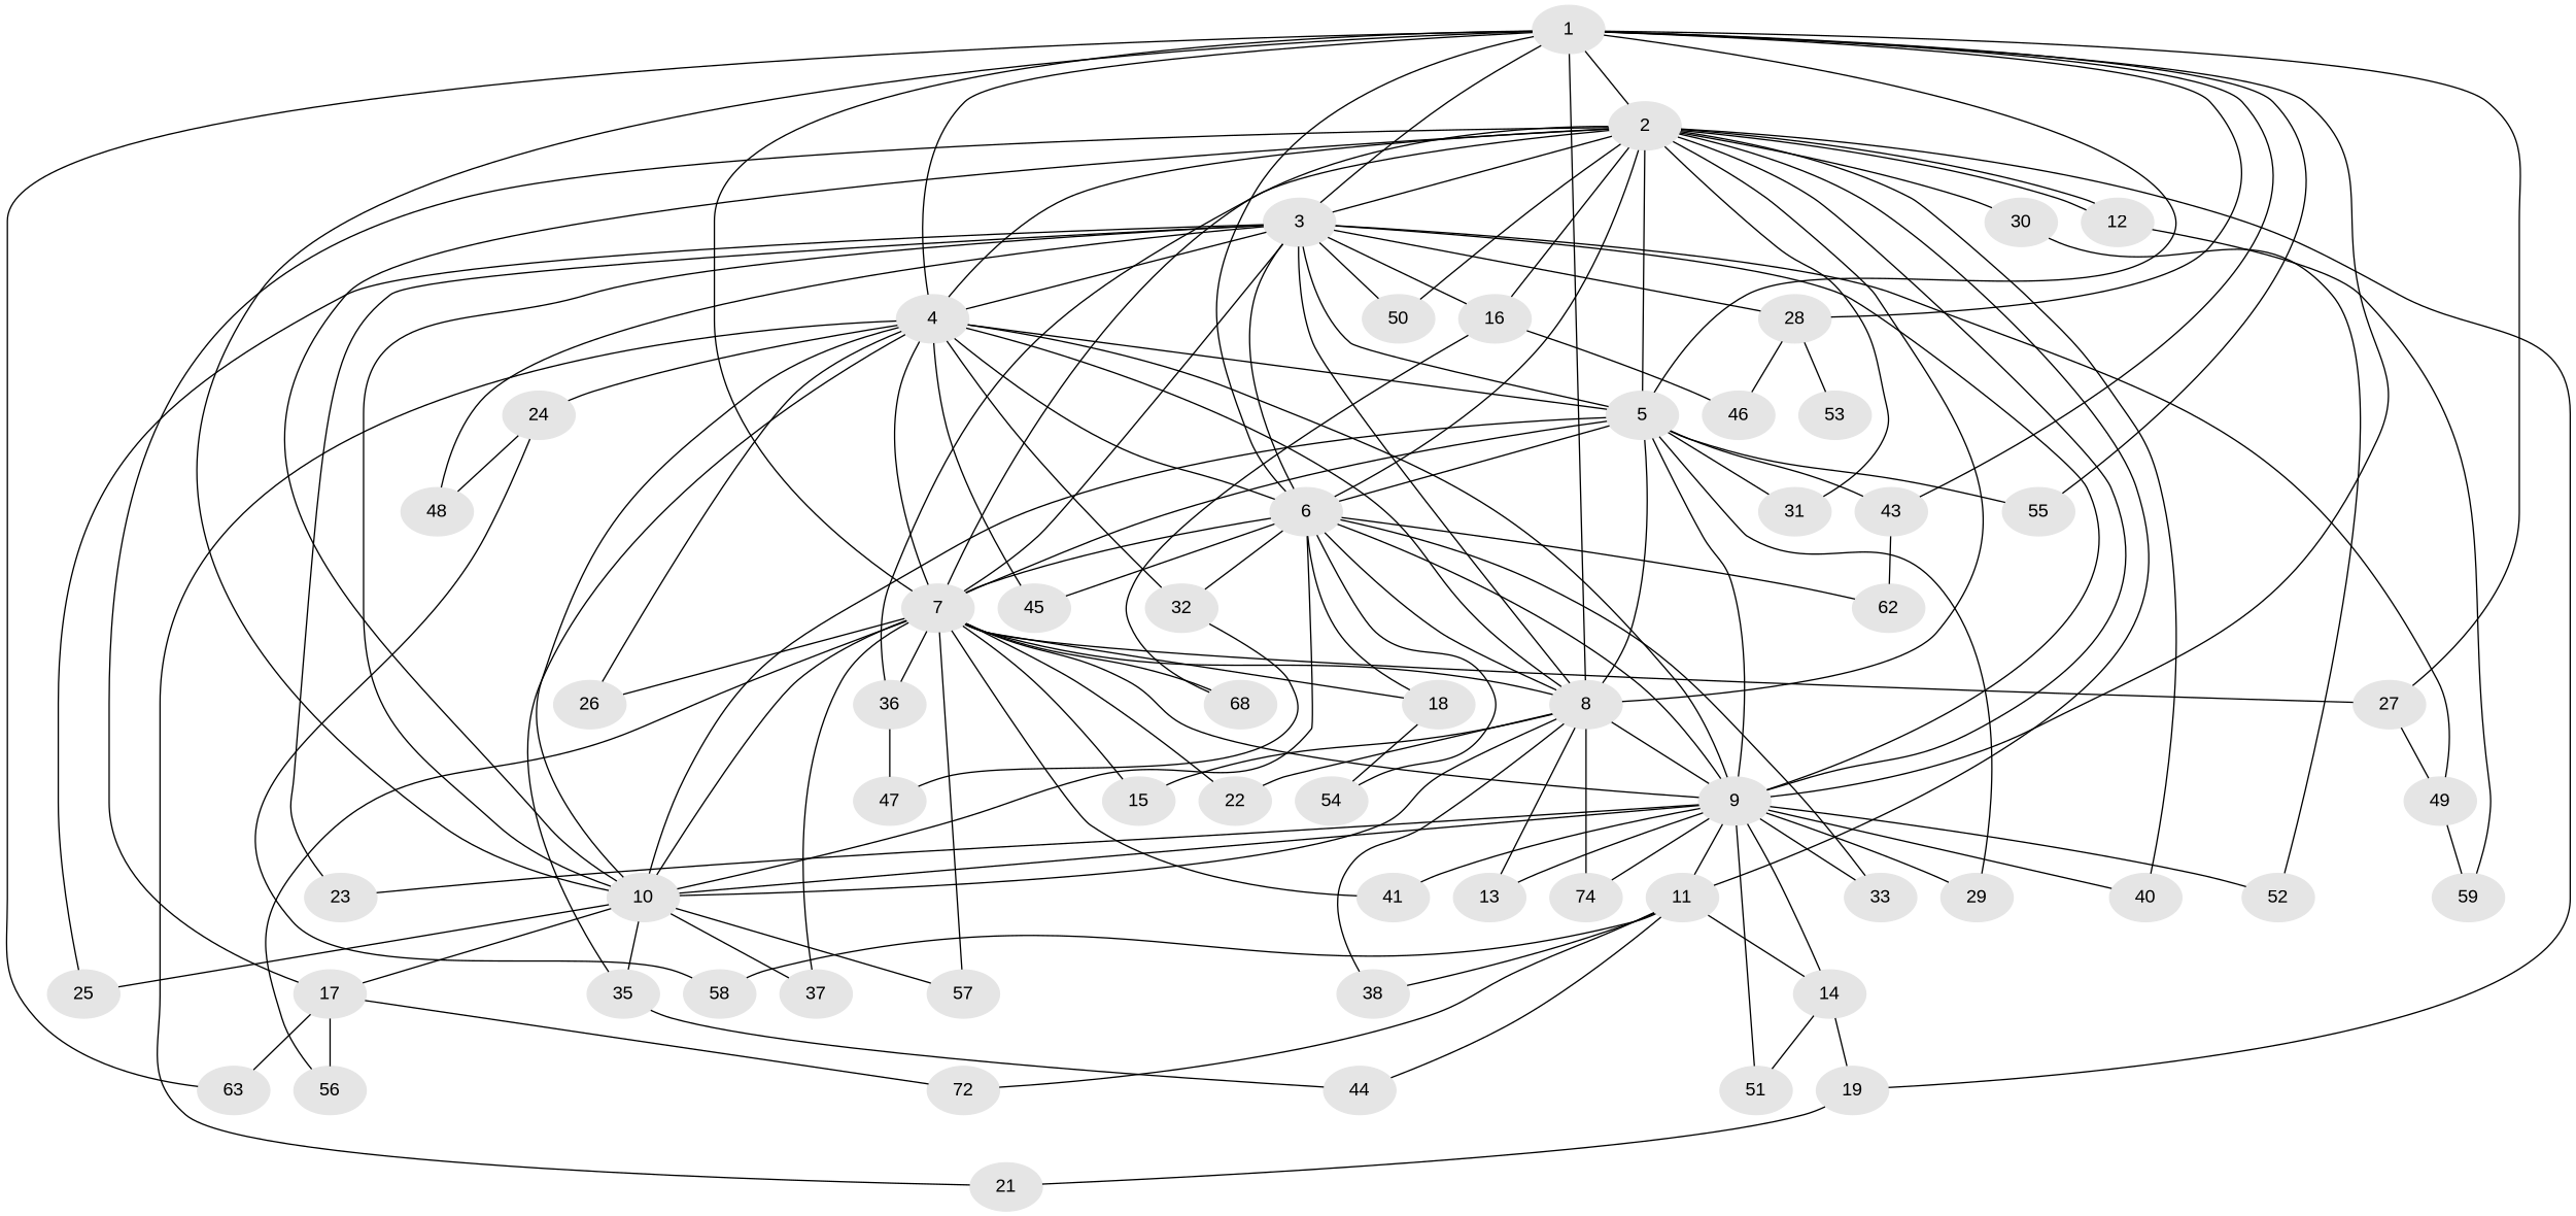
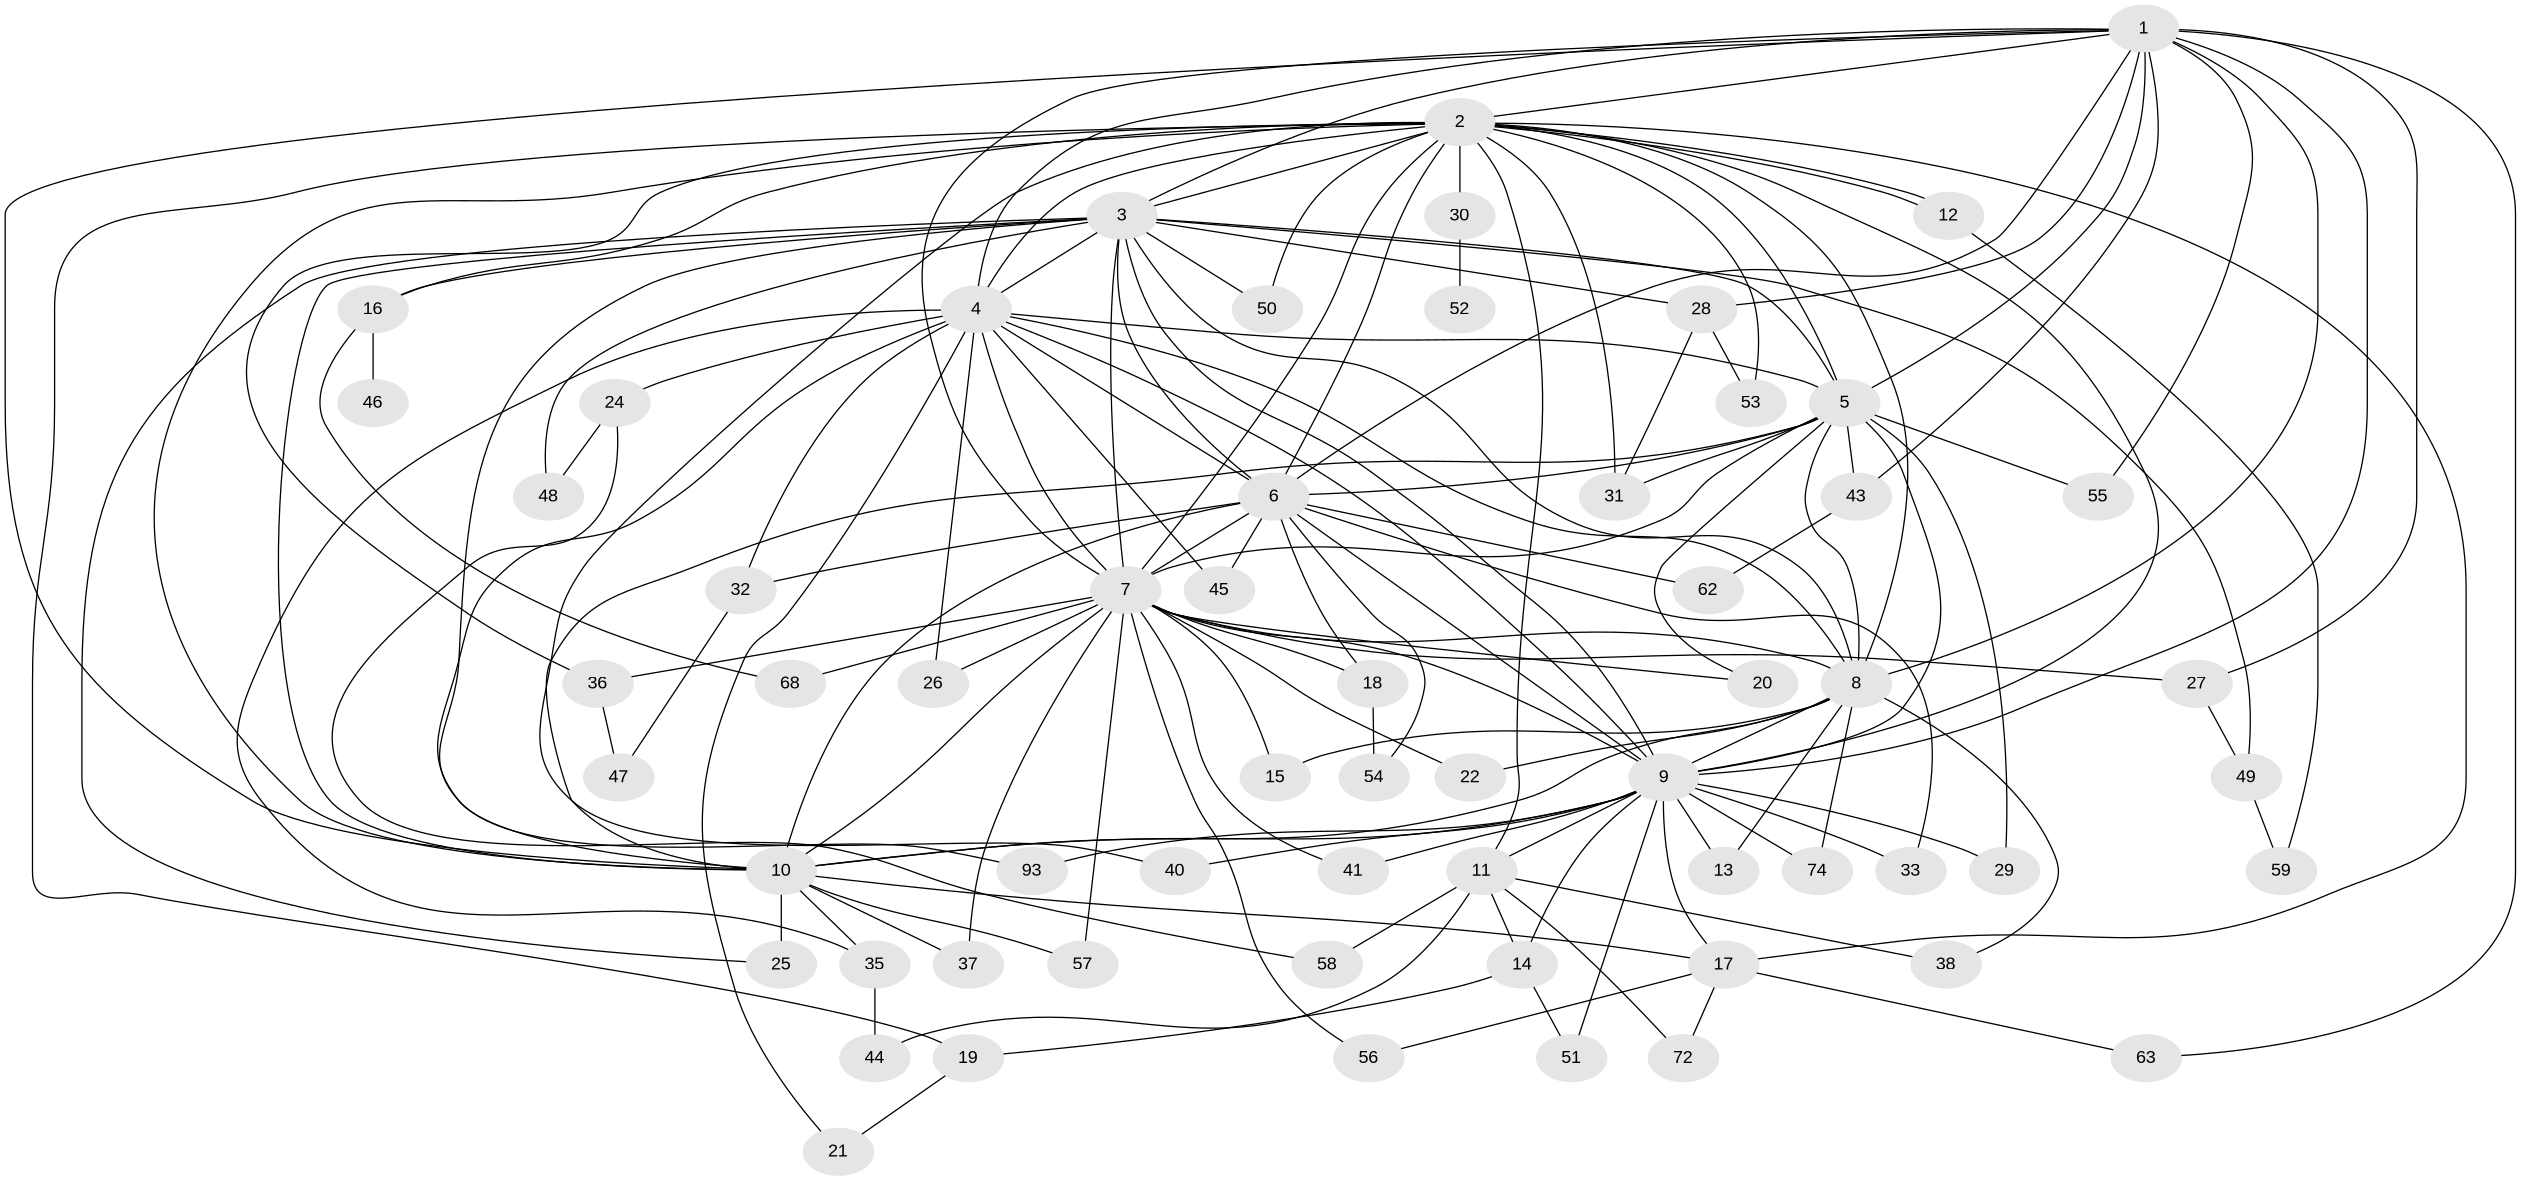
  graph {
    fontname="Liberation Sans"
    node [color=gray90 fontname="Liberation Sans" style=filled]
    edge [fontname="Liberation Sans"]
    1
    2
    3
    4
    5
    6
    7
    8
    9
    10
    27
    28
    43
    55
    n15 [label=63]
    11
    12
    16
    17
    19
    30
    31
    36
    40
    50
    53
-   23
+   23 [label=93]
    25
    48
    49
    21
    24
    26
    32
    35
    45
+   20
    29
    18
    33
    54
    62
    15
    22
    37
    41
    56
    57
    n49 [label=68]
    13
    n51 [label=74]
    38
    14
    51
    52
    46
    n57 [label=72]
    44
    58
    59
    47
    1 -- 2
    1 -- 3
    1 -- 4
    1 -- 5
    1 -- 6
    1 -- 7
    1 -- 8
    1 -- 9
    1 -- 10
    1 -- 27
    1 -- 28
    1 -- 43
    1 -- 55
    1 -- n15
    2 -- 3
    2 -- 4
    2 -- 5
    2 -- 6
    2 -- 7
    2 -- 8
    2 -- 9
    2 -- 10
    2 -- 11
    2 -- 12
    2 -- 12
    2 -- 16
    2 -- 17
    2 -- 19
    2 -- 30
    2 -- 31
    2 -- 36
    2 -- 40
    2 -- 50
+   2 -- 53
    3 -- 4
    3 -- 5
    3 -- 6
    3 -- 7
    3 -- 8
    3 -- 9
    3 -- 10
    3 -- 28
    3 -- 16
    3 -- 50
    3 -- 23
    3 -- 25
    3 -- 48
    3 -- 49
    4 -- 5
    4 -- 6
    4 -- 7
    4 -- 8
    4 -- 9
    4 -- 10
    4 -- 21
    4 -- 24
    4 -- 26
    4 -- 32
    4 -- 35
    4 -- 45
    5 -- 6
    5 -- 7
    5 -- 8
    5 -- 9
    5 -- 10
    5 -- 43
    5 -- 55
    5 -- 31
+   5 -- 20
    5 -- 29
    6 -- 7
-   6 -- 8
    6 -- 9
    6 -- 10
    6 -- 32
    6 -- 45
    6 -- 18
    6 -- 33
    6 -- 54
    6 -- 62
    7 -- 8
    7 -- 9
    7 -- 10
    7 -- 27
    7 -- 36
    7 -- 26
+   7 -- 20
    7 -- 18
    7 -- 15
    7 -- 22
    7 -- 37
    7 -- 41
    7 -- 56
    7 -- 57
    7 -- n49
    8 -- 9
    8 -- 10
    8 -- 15
    8 -- 22
    8 -- 13
    8 -- n51
    8 -- 38
    9 -- 10
    9 -- 11
    9 -- 40
    9 -- 23
    9 -- 29
    9 -- 33
    9 -- 41
    9 -- 13
    9 -- n51
    9 -- 14
    9 -- 51
-   9 -- 52
+   9 -- 17
    10 -- 17
    10 -- 25
    10 -- 35
    10 -- 37
    10 -- 57
    27 -- 49
    28 -- 53
-   28 -- 46
+   28 -- 31
    43 -- 62
    11 -- 38
    11 -- 14
    11 -- n57
    11 -- 44
    11 -- 58
    12 -- 59
    16 -- n49
    16 -- 46
    17 -- n15
    17 -- 56
    17 -- n57
    19 -- 21
    30 -- 52
    36 -- 47
    49 -- 59
    24 -- 48
    24 -- 58
    32 -- 47
    35 -- 44
    18 -- 54
    14 -- 19
    14 -- 51
  }
